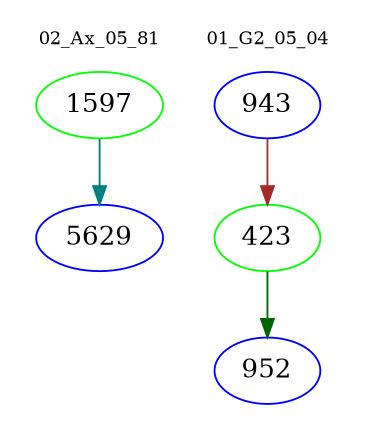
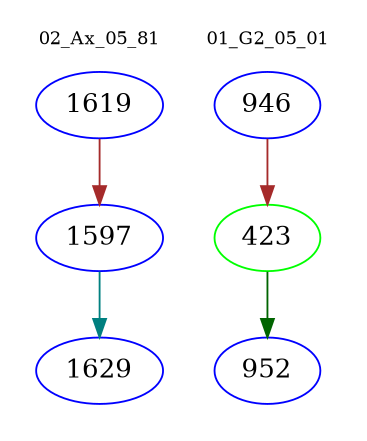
  digraph {
    node [color=blue]
    edge [color=brown]
-   n2 [color=green label=1597]
-   n3 [label=5629]
-   n4 [label=943]
+   n1 [label=1619]
+   n2 [label=1597]
+   n3 [label=1629]
+   n4 [label=946]
    n5 [color=green label=423]
    n6 [label=952]
    subgraph cluster_1 {
      color=white
      fontsize=10
      label="02_Ax_05_81"
+     n1
      n2
      n3
    }
    subgraph cluster_2 {
      color=white
      fontsize=10
-     label="01_G2_05_04"
+     label="01_G2_05_01"
      n4
      n5
      n6
    }
+   n1 -> n2
    n2 -> n3 [color=teal]
    n4 -> n5
    n5 -> n6 [color=darkgreen]
  }
